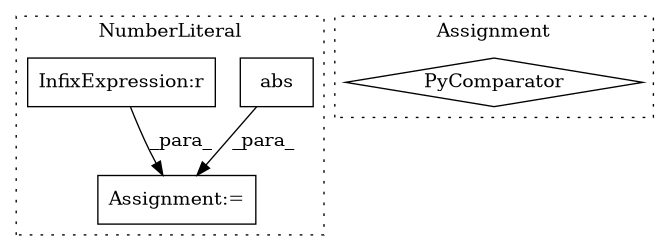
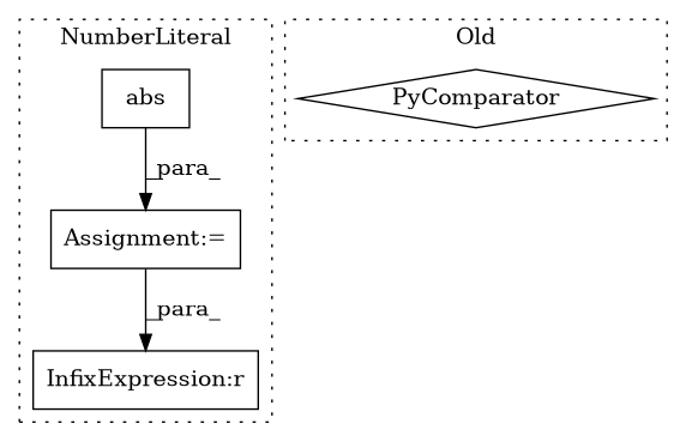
  digraph {
    node [shape=box]
    n1 [a=32 l="4,1" label=abs s="2702,2734"]
    n2 [a=27 l=4 label="InfixExpression:r" s=2755]
    n3 [a=7 l=1 label="Assignment:=" s=2701]
    n4 [a=113 l=32 label=PyComparator s=2173 shape=diamond]
    subgraph cluster_1 {
      label=NumberLiteral
      style=dotted
      n1
      n2
      n3
    }
    subgraph cluster_2 {
-     label=Assignment
+     label=Old
      style=dotted
      n4
    }
    n1 -> n3 [label=_para_]
-   n2 -> n3 [label=_para_]
+   n3 -> n2 [label=_para_]
  }
